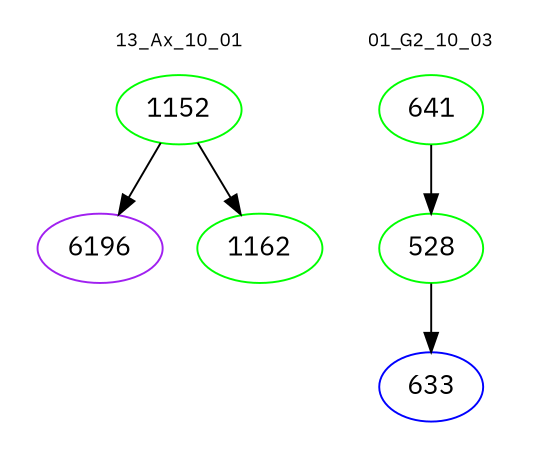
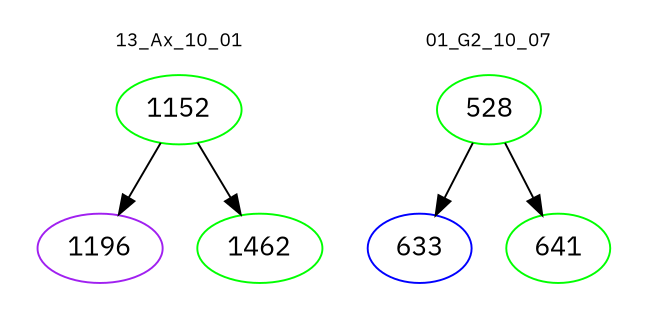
  digraph {
    fontname="IBM Plex Sans"
    node [color=green fontname="IBM Plex Sans"]
    edge [color=black fontname="IBM Plex Sans"]
    n1 [label=1152]
-   n2 [color=purple label=6196]
-   n3 [label=1162]
+   n2 [color=purple label=1196]
+   n3 [label=1462]
    n4 [label=528]
    n5 [color=blue label=633]
    n6 [label=641]
    subgraph cluster_1 {
      color=white
      fontsize=10
      label="13_Ax_10_01"
      n1
      n2
      n3
    }
    subgraph cluster_2 {
      color=white
      fontsize=10
-     label="01_G2_10_03"
+     label="01_G2_10_07"
      n4
      n5
      n6
    }
    n1 -> n2
    n1 -> n3
    n4 -> n5
-   n6 -> n4
+   n4 -> n6
  }
